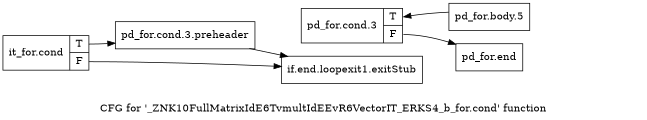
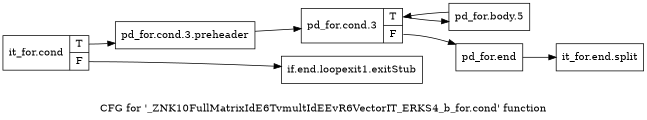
  digraph {
    label="CFG for '_ZNK10FullMatrixIdE6TvmultIdEEvR6VectorIT_ERKS4_b_for.cond' function"
    rankdir=LR
    node [shape=record]
    n1 [label="{it_for.cond|{<s0>T|<s1>F}}"]
    n2 [label="{if.end.loopexit1.exitStub}"]
    n3 [label="{pd_for.cond.3.preheader}"]
    n4 [label="{pd_for.cond.3|{<s0>T|<s1>F}}"]
    n5 [label="{pd_for.body.5}"]
    n6 [label="{pd_for.end}"]
+   n7 [label="{it_for.end.split}"]
    n1 -> n2 [tailport=s1]
    n1 -> n3 [tailport=s0]
-   n3 -> n2
+   n3 -> n4
+   n4 -> n5 [tailport=s0]
    n4 -> n6 [tailport=s1]
    n5 -> n4
+   n6 -> n7
  }
